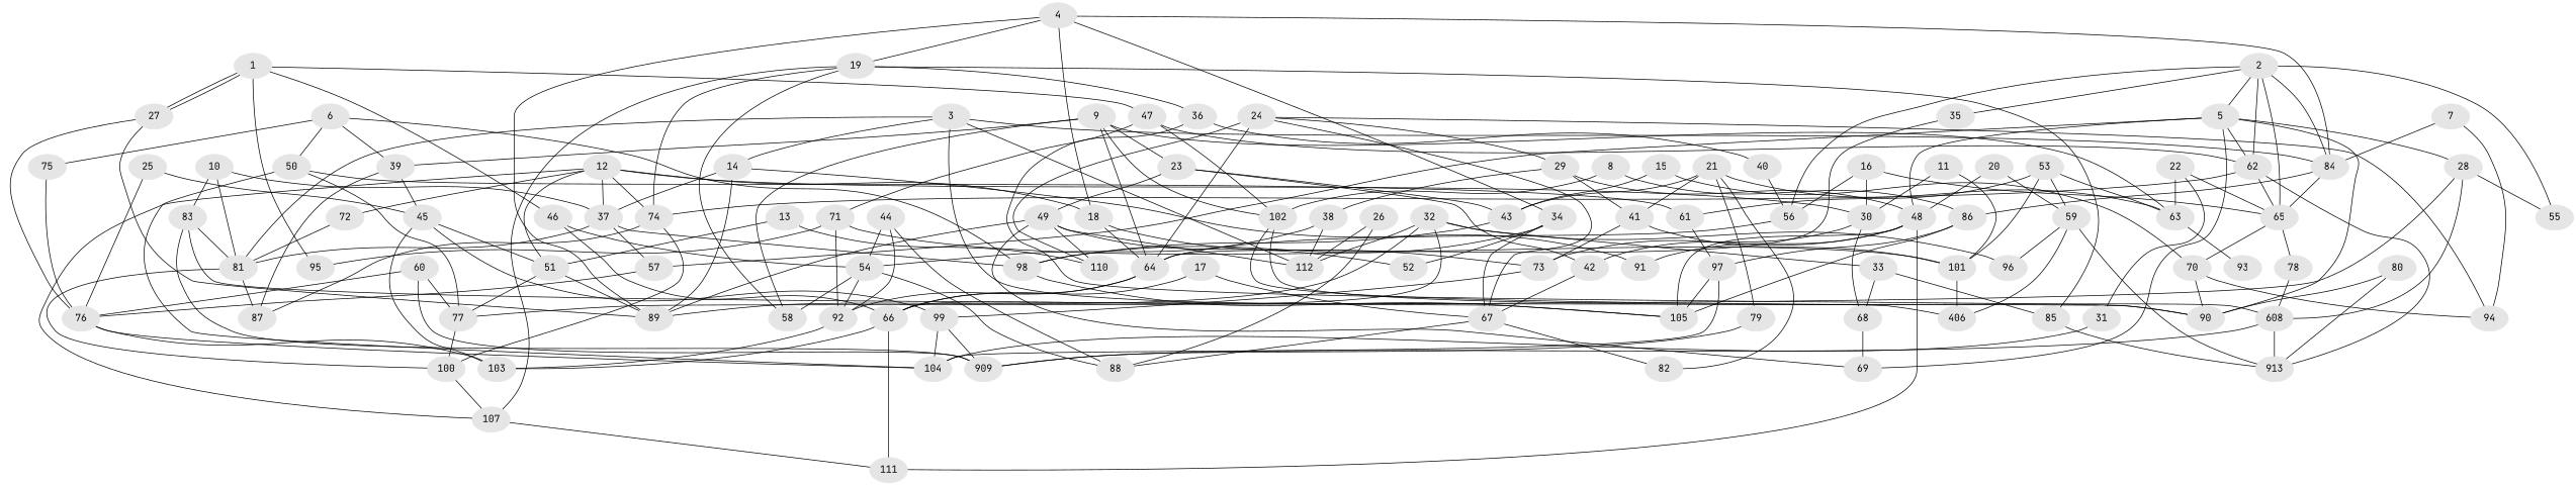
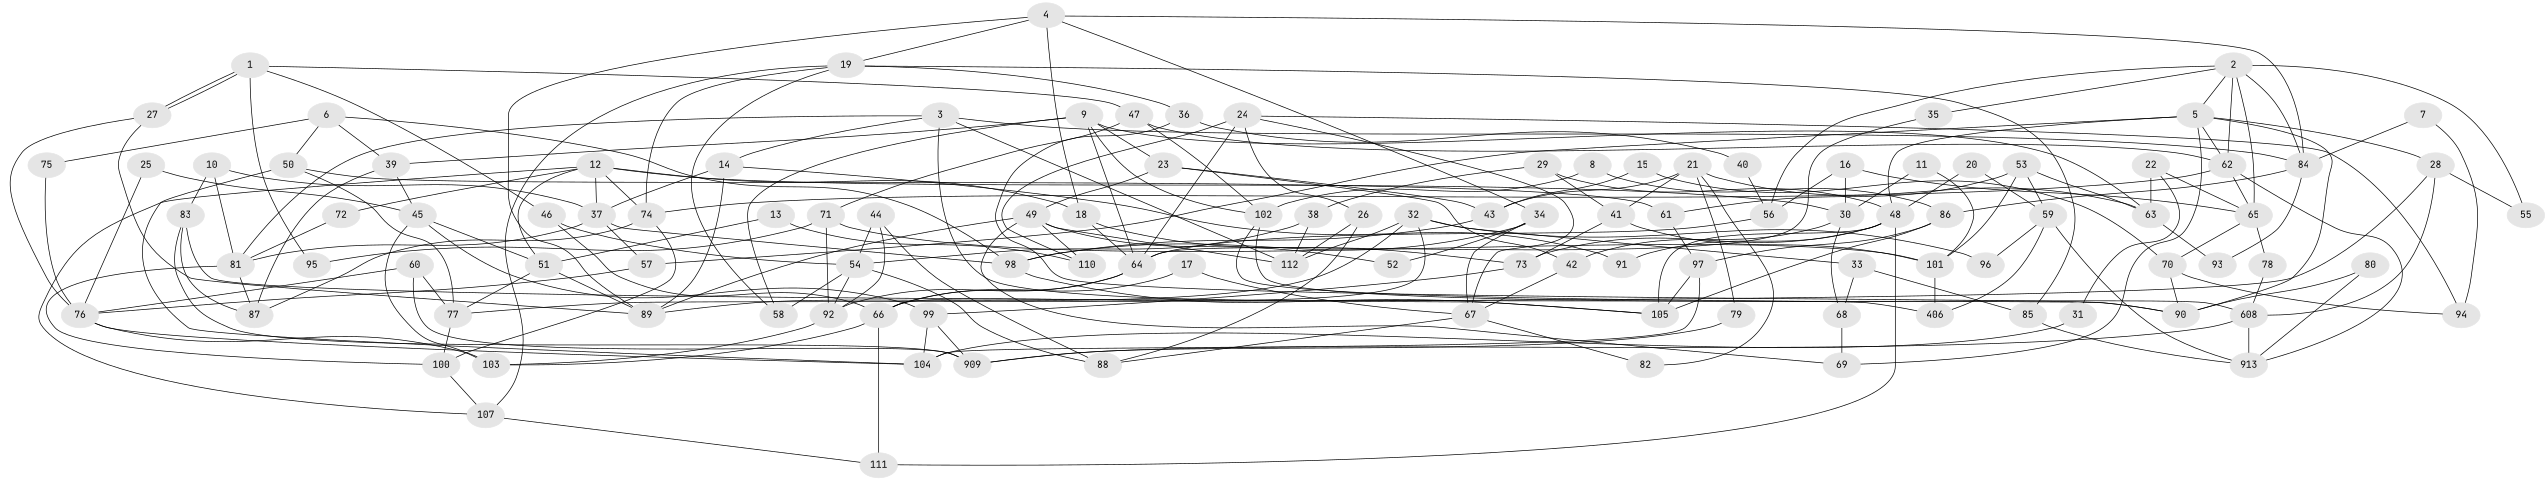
  graph {
    fontname="JetBrains Mono"
    node [color=gray90 fontname="JetBrains Mono" style=filled]
    edge [fontname="JetBrains Mono"]
    1
    27
    46
    47
    95
    89
    76
    66
    54
    62
    102
    71
    2
    5
    35
    55
    56
    65
    84
    28
    48
    57
    69
    90
    64
    74
    n27 [label=913]
    70
    78
    86
    93
    3
    14
    81
    105
    112
    37
    91
    87
    100
    4
    18
    19
    34
    73
    58
    107
    36
    85
    98
    67
    52
    77
    n54 [label=608]
    111
    6
    39
    50
    75
    45
    104
    61
    7
    94
    8
    97
    n67 [label=406]
    9
    23
    63
    43
    42
    49
    92
    10
    83
    n77 [label=909]
    11
    30
    101
    68
    12
    51
    72
    13
    110
    15
    16
    17
    103
    82
    88
    99
    40
    20
    59
    96
    21
    41
    79
    22
    31
    24
    29
    38
    25
    26
    32
    33
    44
    53
    60
    80
    1 -- 27
    1 -- 27
    1 -- 46
    1 -- 47
    1 -- 95
    27 -- 89
    27 -- 76
    46 -- 66
    46 -- 54
    47 -- 62
    47 -- 102
    47 -- 71
    76 -- 104
    76 -- 103
    66 -- 111
    66 -- 103
    54 -- 58
    54 -- 92
    54 -- 88
    62 -- 65
    62 -- 74
    62 -- n27
    102 -- n54
    102 -- n67
    71 -- 95
    71 -- 92
    71 -- 101
    2 -- 62
    2 -- 5
    2 -- 35
    2 -- 55
    2 -- 56
    2 -- 65
    2 -- 84
    5 -- 62
    5 -- 28
    5 -- 48
    5 -- 57
    5 -- 69
    5 -- 90
    35 -- 64
    56 -- 64
    65 -- 70
    65 -- 78
    84 -- 86
-   84 -- 65
+   84 -- 93
    28 -- 55
    28 -- 77
    28 -- n54
    48 -- 105
    48 -- 91
    48 -- 73
    48 -- 111
    57 -- 76
    64 -- 66
    64 -- 92
    74 -- 87
    74 -- 100
    70 -- 90
    70 -- 94
    78 -- n54
    86 -- 105
    86 -- 97
    3 -- 84
    3 -- 14
    3 -- 81
    3 -- 105
    3 -- 112
    14 -- 89
    14 -- 37
    14 -- 91
    81 -- 87
    81 -- 100
    37 -- 57
    37 -- 81
    37 -- 98
    100 -- 107
    4 -- 89
    4 -- 84
    4 -- 18
    4 -- 19
    4 -- 34
    18 -- 64
    18 -- 73
    19 -- 74
    19 -- 58
    19 -- 107
    19 -- 36
    19 -- 85
    34 -- 98
    34 -- 67
    34 -- 52
    73 -- 99
    107 -- 111
    36 -- 90
    36 -- 40
    85 -- n27
    98 -- 105
    67 -- 82
    67 -- 88
    77 -- 100
    n54 -- n27
    n54 -- n77
    6 -- 98
    6 -- 39
    6 -- 50
    6 -- 75
    39 -- 87
    39 -- 45
    50 -- 77
    50 -- 104
    50 -- 61
    75 -- 76
    45 -- 51
    45 -- 103
    45 -- 99
    61 -- 97
    7 -- 84
    7 -- 94
    8 -- 102
    8 -- 86
    97 -- 105
    97 -- 104
    9 -- 102
    9 -- 64
    9 -- 58
    9 -- 39
    9 -- 23
    9 -- 63
    23 -- 43
    23 -- 42
    23 -- 49
    63 -- 93
    43 -- 98
    42 -- 67
    49 -- 89
    49 -- 69
    49 -- 112
    49 -- 52
    49 -- 110
    92 -- 103
    10 -- 81
    10 -- 37
    10 -- 83
    83 -- 90
-   83 -- 81
+   83 -- 87
    83 -- n77
    11 -- 30
    11 -- 101
    30 -- 42
    30 -- 68
    101 -- n67
    68 -- 69
    12 -- 74
    12 -- 37
    12 -- 18
    12 -- 107
    12 -- 30
    12 -- 51
    12 -- 72
    51 -- 89
    51 -- 77
    72 -- 81
    13 -- 51
    13 -- 110
    15 -- 70
    15 -- 43
    16 -- 56
    16 -- 65
    16 -- 30
    17 -- 66
    17 -- 67
    99 -- 104
    99 -- n77
    40 -- 56
    20 -- 48
    20 -- 59
    59 -- n27
    59 -- n67
    59 -- 96
    21 -- 63
    21 -- 43
    21 -- 82
    21 -- 41
    21 -- 79
    41 -- 73
    41 -- 101
    79 -- n77
    22 -- 65
    22 -- 63
    22 -- 31
    31 -- 104
    24 -- 64
    24 -- 67
    24 -- 94
    24 -- 110
-   24 -- 29
+   24 -- 26
    29 -- 48
    29 -- 41
    29 -- 38
    38 -- 54
    38 -- 112
    25 -- 76
    25 -- 45
    26 -- 112
    26 -- 88
    32 -- 89
    32 -- 66
    32 -- 112
    32 -- 96
    32 -- 33
    33 -- 85
    33 -- 68
    44 -- 54
    44 -- 92
    44 -- 88
    53 -- 61
    53 -- 63
    53 -- 101
    53 -- 59
    60 -- 76
    60 -- 77
    60 -- n77
    80 -- 90
    80 -- n27
  }
